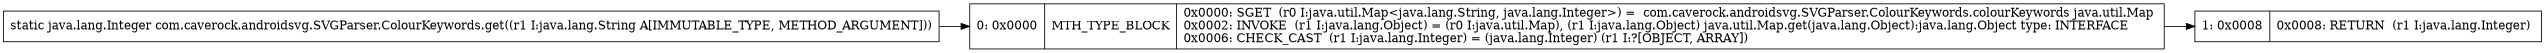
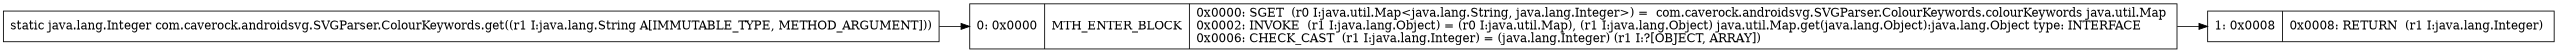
  digraph {
    rankdir=LR
    fontname="DejaVu Serif"
    node [shape=record fontname="DejaVu Serif"]
    edge [fontname="DejaVu Serif"]
-   n1 [label="{0\:\ 0x0000|MTH_TYPE_BLOCK\l|0x0000: SGET  (r0 I:java.util.Map\<java.lang.String, java.lang.Integer\>) =  com.caverock.androidsvg.SVGParser.ColourKeywords.colourKeywords java.util.Map \l0x0002: INVOKE  (r1 I:java.lang.Object) = (r0 I:java.util.Map), (r1 I:java.lang.Object) java.util.Map.get(java.lang.Object):java.lang.Object type: INTERFACE \l0x0006: CHECK_CAST  (r1 I:java.lang.Integer) = (java.lang.Integer) (r1 I:?[OBJECT, ARRAY]) \l}"]
+   n1 [label="{0\:\ 0x0000|MTH_ENTER_BLOCK\l|0x0000: SGET  (r0 I:java.util.Map\<java.lang.String, java.lang.Integer\>) =  com.caverock.androidsvg.SVGParser.ColourKeywords.colourKeywords java.util.Map \l0x0002: INVOKE  (r1 I:java.lang.Object) = (r0 I:java.util.Map), (r1 I:java.lang.Object) java.util.Map.get(java.lang.Object):java.lang.Object type: INTERFACE \l0x0006: CHECK_CAST  (r1 I:java.lang.Integer) = (java.lang.Integer) (r1 I:?[OBJECT, ARRAY]) \l}"]
    n2 [label="{1\:\ 0x0008|0x0008: RETURN  (r1 I:java.lang.Integer) \l}"]
    n3 [label="{static java.lang.Integer com.caverock.androidsvg.SVGParser.ColourKeywords.get((r1 I:java.lang.String A[IMMUTABLE_TYPE, METHOD_ARGUMENT])) }"]
    n1 -> n2
    n3 -> n1
  }
